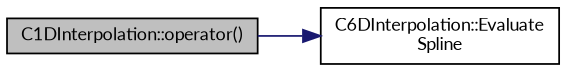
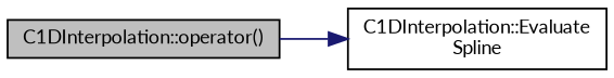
  digraph {
    rankdir=LR
    fontname=Lato
    node [color=black fontname=Lato fontsize=10 shape=record style=filled]
    n1 [fillcolor=grey75 fontcolor=black height=0.2 label="C1DInterpolation::operator()" width=0.4]
-   n2 [fillcolor=white height=0.2 label="C6DInterpolation::Evaluate\lSpline" width=0.4]
+   n2 [fillcolor=white height=0.2 label="C1DInterpolation::Evaluate\lSpline" width=0.4]
    n1 -> n2 [color=midnightblue fontname=Lato fontsize=10 labelfontname=Helvetica labelfontsize=10 style=solid]
  }
